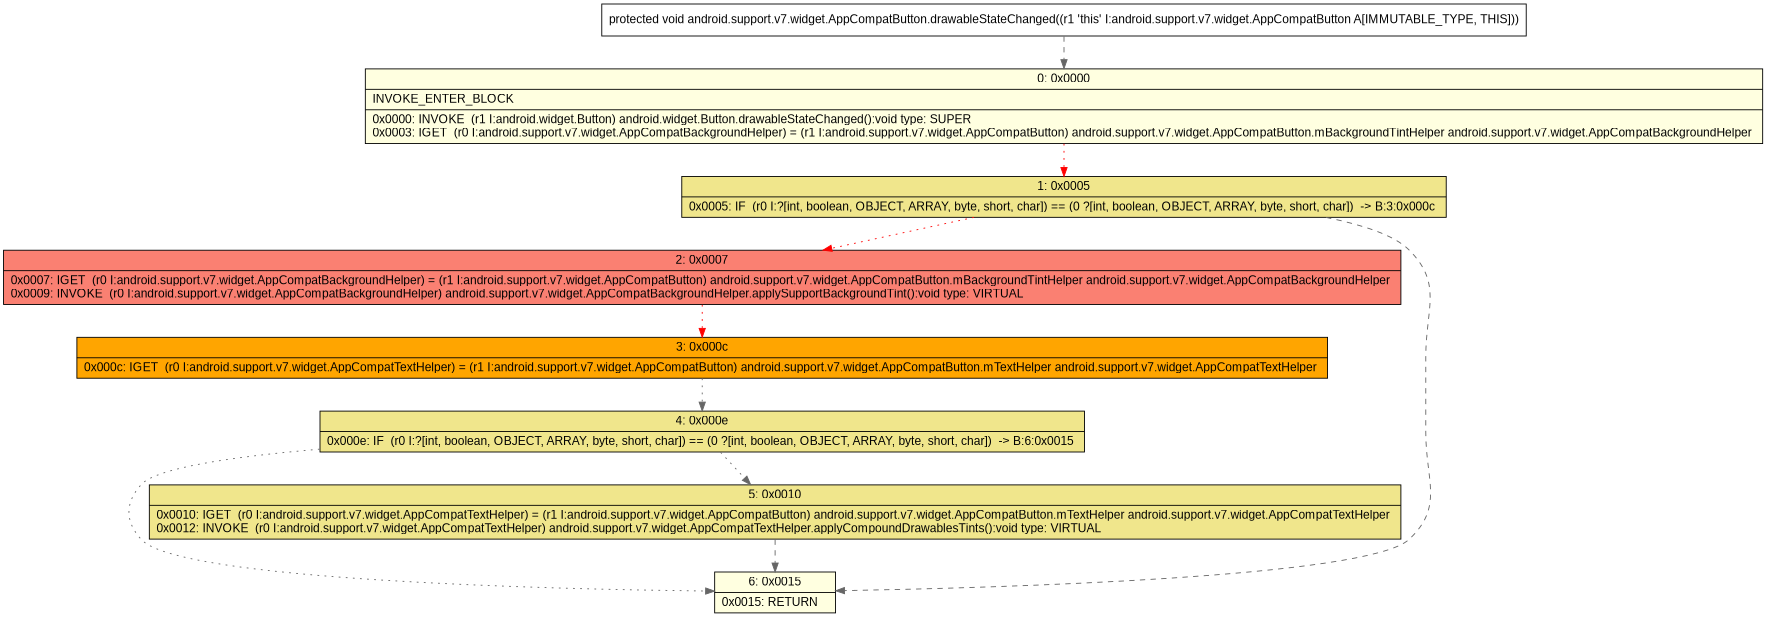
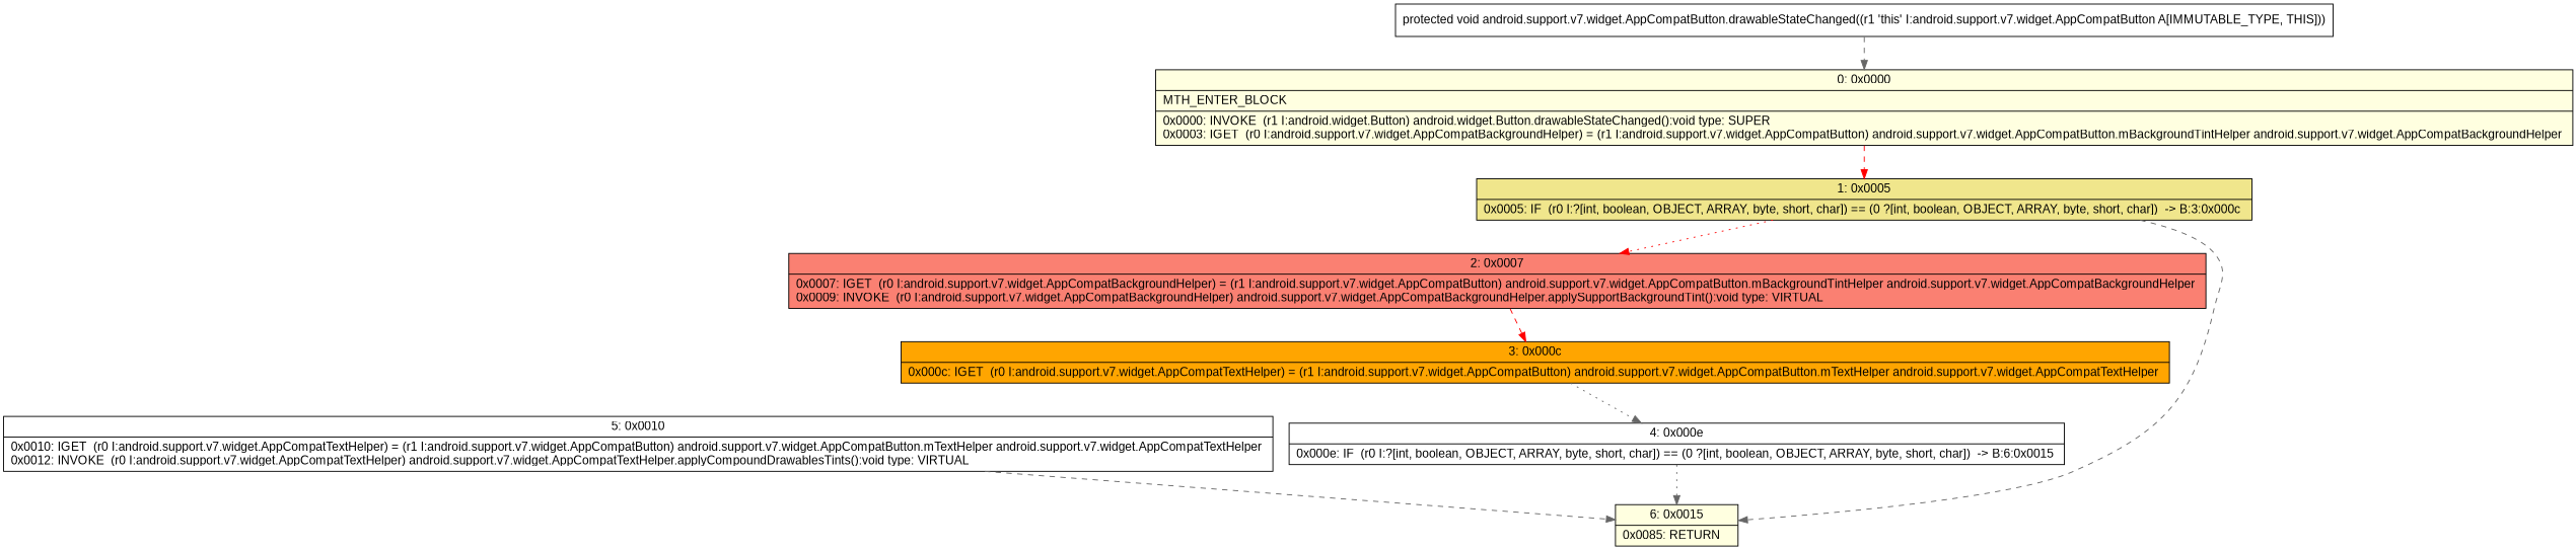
  digraph {
    fontname="Liberation Sans"
    node [fillcolor=lightyellow fontname="Liberation Sans" shape=record style=filled]
    edge [color=gray40 fontname="Liberation Sans" style=dashed]
-   n1 [label="{0\:\ 0x0000|INVOKE_ENTER_BLOCK\l|0x0000: INVOKE  (r1 I:android.widget.Button) android.widget.Button.drawableStateChanged():void type: SUPER \l0x0003: IGET  (r0 I:android.support.v7.widget.AppCompatBackgroundHelper) = (r1 I:android.support.v7.widget.AppCompatButton) android.support.v7.widget.AppCompatButton.mBackgroundTintHelper android.support.v7.widget.AppCompatBackgroundHelper \l}"]
+   n1 [label="{0\:\ 0x0000|MTH_ENTER_BLOCK\l|0x0000: INVOKE  (r1 I:android.widget.Button) android.widget.Button.drawableStateChanged():void type: SUPER \l0x0003: IGET  (r0 I:android.support.v7.widget.AppCompatBackgroundHelper) = (r1 I:android.support.v7.widget.AppCompatButton) android.support.v7.widget.AppCompatButton.mBackgroundTintHelper android.support.v7.widget.AppCompatBackgroundHelper \l}"]
    n2 [fillcolor=khaki label="{1\:\ 0x0005|0x0005: IF  (r0 I:?[int, boolean, OBJECT, ARRAY, byte, short, char]) == (0 ?[int, boolean, OBJECT, ARRAY, byte, short, char])  \-\> B:3:0x000c \l}"]
    n3 [fillcolor=salmon label="{2\:\ 0x0007|0x0007: IGET  (r0 I:android.support.v7.widget.AppCompatBackgroundHelper) = (r1 I:android.support.v7.widget.AppCompatButton) android.support.v7.widget.AppCompatButton.mBackgroundTintHelper android.support.v7.widget.AppCompatBackgroundHelper \l0x0009: INVOKE  (r0 I:android.support.v7.widget.AppCompatBackgroundHelper) android.support.v7.widget.AppCompatBackgroundHelper.applySupportBackgroundTint():void type: VIRTUAL \l}"]
-   n4 [label="{6\:\ 0x0015|0x0015: RETURN   \l}"]
+   n4 [label="{6\:\ 0x0015|0x0085: RETURN   \l}"]
    n5 [fillcolor=orange label="{3\:\ 0x000c|0x000c: IGET  (r0 I:android.support.v7.widget.AppCompatTextHelper) = (r1 I:android.support.v7.widget.AppCompatButton) android.support.v7.widget.AppCompatButton.mTextHelper android.support.v7.widget.AppCompatTextHelper \l}"]
-   n6 [fillcolor=khaki label="{4\:\ 0x000e|0x000e: IF  (r0 I:?[int, boolean, OBJECT, ARRAY, byte, short, char]) == (0 ?[int, boolean, OBJECT, ARRAY, byte, short, char])  \-\> B:6:0x0015 \l}"]
-   n7 [fillcolor=khaki label="{5\:\ 0x0010|0x0010: IGET  (r0 I:android.support.v7.widget.AppCompatTextHelper) = (r1 I:android.support.v7.widget.AppCompatButton) android.support.v7.widget.AppCompatButton.mTextHelper android.support.v7.widget.AppCompatTextHelper \l0x0012: INVOKE  (r0 I:android.support.v7.widget.AppCompatTextHelper) android.support.v7.widget.AppCompatTextHelper.applyCompoundDrawablesTints():void type: VIRTUAL \l}"]
+   n6 [fillcolor=white label="{4\:\ 0x000e|0x000e: IF  (r0 I:?[int, boolean, OBJECT, ARRAY, byte, short, char]) == (0 ?[int, boolean, OBJECT, ARRAY, byte, short, char])  \-\> B:6:0x0015 \l}"]
+   n7 [fillcolor=white label="{5\:\ 0x0010|0x0010: IGET  (r0 I:android.support.v7.widget.AppCompatTextHelper) = (r1 I:android.support.v7.widget.AppCompatButton) android.support.v7.widget.AppCompatButton.mTextHelper android.support.v7.widget.AppCompatTextHelper \l0x0012: INVOKE  (r0 I:android.support.v7.widget.AppCompatTextHelper) android.support.v7.widget.AppCompatTextHelper.applyCompoundDrawablesTints():void type: VIRTUAL \l}"]
    n8 [fillcolor=white label="{protected void android.support.v7.widget.AppCompatButton.drawableStateChanged((r1 'this' I:android.support.v7.widget.AppCompatButton A[IMMUTABLE_TYPE, THIS])) }"]
-   n1 -> n2 [color=red style=dotted]
+   n1 -> n2 [color=red]
    n2 -> n3 [color=red style=dotted]
    n2 -> n4
-   n3 -> n5 [color=red style=dotted]
+   n3 -> n5 [color=red]
    n5 -> n6 [style=dotted]
    n6 -> n4 [style=dotted]
-   n6 -> n7 [style=dotted]
    n7 -> n4
    n8 -> n1
  }
